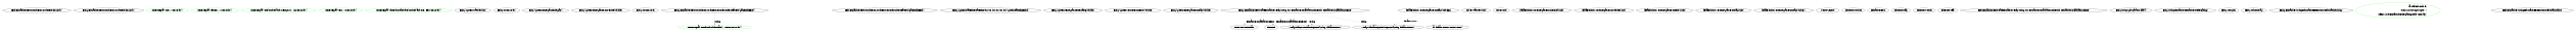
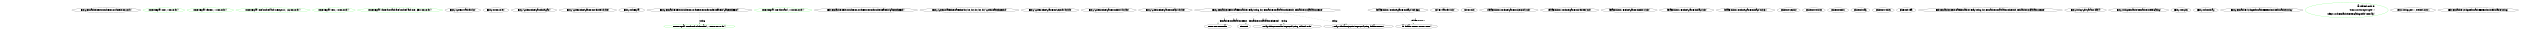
  digraph {
    node [cluster="Humanizer.Tests.DateHumanize.Verify(string, int, Humanizer.Localisation.TimeUnit, Humanizer.Localisation.Tense)" file="NumberToWordsTests.cs" span="0-0"]
    edge [color=darkseagreen4 style=dashed]
-   n1 [cluster="Humanizer.Tests.NumberToWordsTests.ToWords()" label="Exit Humanizer.Tests.NumberToWordsTests.ToWords()" span="7-7"]
    n2 [cluster="Humanizer.Tests.NumberToWordsTests.ToWords()" label="Entry Humanizer.Tests.NumberToWordsTests.ToWords()" span="7-7"]
    n3 [cluster="Humanizer.Tests.NumberToWordsTests.ToWords()" color=green community=0 label="Assert.Equal(''one'', 1.ToWords())" prediction=0 span="9-9"]
    n4 [cluster="Humanizer.Tests.NumberToWordsTests.ToWords()" color=green community=0 label="Assert.Equal(''eleven'', 11.ToWords())" prediction=1 span="11-11"]
    n5 [cluster="Humanizer.Tests.NumberToWordsTests.ToWords()" color=green community=0 label="Assert.Equal(''one hundred and twenty-two'', 122.ToWords())" prediction=2 span="12-12"]
    n6 [cluster="Humanizer.Tests.NumberToWordsTests.ToWords()" color=green community=0 label="Assert.Equal(''ten'', 10.ToWords())" prediction=3 span="10-10"]
    n7 [cluster="Humanizer.Tests.NumberToWordsTests.ToWords()" color=green community=0 label="Assert.Equal(''three thousand five hundred and one'', 3501.ToWords())" prediction=4 span="13-13"]
    n8 [cluster="System.Math.Abs(int)" label="Entry System.Math.Abs(int)"]
    n9 [cluster="int.ToWords()" label="Entry int.ToWords()" span="16-16"]
    n10 [cluster="System.TimeSpan.TimeSpan()" label="Entry System.TimeSpan.TimeSpan()"]
    n11 [cluster="System.TimeSpan.FromMinutes(double)" label="Entry System.TimeSpan.FromMinutes(double)"]
-   n12 [cluster="Unk.Equal" label="Entry Unk.ToWords" span=""]
+   n12 [cluster="Unk.Equal" label="Entry Unk.Equal" span=""]
    n13 [cluster="Humanizer.Tests.NumberToWordsTests.RoundNumbersHaveNoSpaceAtTheEnd()" label="Entry Humanizer.Tests.NumberToWordsTests.RoundNumbersHaveNoSpaceAtTheEnd()" span="17-17"]
    n14 [cluster="Humanizer.Tests.NumberToWordsTests.RoundNumbersHaveNoSpaceAtTheEnd()" color=green community=0 label="Assert.Equal(''one hundred thousand'', 100000.ToWords())" prediction=6 span="21-21"]
+   n15 [cluster="Humanizer.Tests.NumberToWordsTests.RoundNumbersHaveNoSpaceAtTheEnd()" color=green community=0 label="Assert.Equal(''one thousand'', 1000.ToWords())" prediction=8 span="20-20"]
    n16 [cluster="Humanizer.Tests.NumberToWordsTests.RoundNumbersHaveNoSpaceAtTheEnd()" label="Exit Humanizer.Tests.NumberToWordsTests.RoundNumbersHaveNoSpaceAtTheEnd()" span="17-17"]
    n17 [cluster="System.DateTime.DateTime(int, int, int, int, int, int, System.DateTimeKind)" label="Entry System.DateTime.DateTime(int, int, int, int, int, int, System.DateTimeKind)"]
-   n18 [cluster="System.TimeSpan.FromSeconds(double)" label="Entry System.TimeSpan.LetterCasing(double)"]
-   n19 [cluster="System.TimeSpan.FromHours(double)" label="Entry System.Minute.FromHours(double)"]
+   n18 [cluster="System.TimeSpan.FromSeconds(double)" label="Entry System.TimeSpan.FromSeconds(double)"]
+   n19 [cluster="System.TimeSpan.FromHours(double)" label="Entry System.TimeSpan.FromHours(double)"]
    n20 [cluster="System.TimeSpan.FromDays(double)" label="Entry System.TimeSpan.FromDays(double)"]
    n21 [label="Entry Humanizer.Tests.DateHumanize.Verify(string, int, Humanizer.Localisation.TimeUnit, Humanizer.Localisation.Tense)" span="27-27"]
    n22 [label="tense == Tense.Past" span="32-32"]
    n23 [label=timeUnit span="35-35"]
-   n24 [label="VerifyWithCurrentDate(expectedString, deltaFromNow)" span="57-57"]
+   n24 [label="VerifyWithCurrentDate(expectedString, titlizedWords)" span="57-57"]
    n25 [label="VerifyWithDateInjection(expectedString, deltaFromNow)" span="58-58"]
    n26 [label="var deltaFromNow = new Tests()" span="29-29"]
    n27 [label="unit = Math.Abs(unit)" span="30-30"]
    n28 [label="unit = -unit" span="33-33"]
    n29 [label="deltaFromNow = TimeSpan.FromSeconds(unit)" span="38-38"]
    n30 [label="deltaFromNow = TimeSpan.FromMinutes(unit)" span="41-41"]
    n31 [label="deltaFromNow = TimeSpan.FromHours(unit)" span="44-44"]
    n32 [label="deltaFromNow = TimeSpan.FromDays(unit)" span="47-47"]
    n33 [label="deltaFromNow = TimeSpan.FromDays(unit*31)" span="50-50"]
    n34 [label="deltaFromNow = TimeSpan.FromDays(unit*366)" span="53-53"]
-   n35 [label="Month.Second" span="37-37"]
+   n35 [label="TimeUnit.Second" span="37-37"]
    n36 [label="TimeUnit.Minute" span="40-40"]
-   n37 [label="Humanize.Hour" span="43-43"]
+   n37 [label="TimeUnit.Hour" span="43-43"]
    n38 [label="TimeUnit.Day" span="46-46"]
    n39 [label="TimeUnit.Month" span="49-49"]
    n40 [label="TimeUnit.Year" span="52-52"]
    n41 [label="Exit Humanizer.Tests.DateHumanize.Verify(string, int, Humanizer.Localisation.TimeUnit, Humanizer.Localisation.Tense)" span="27-27"]
    n42 [cluster="string.Split(params char[])" file="StringDehumanizeExtensions.cs" label="Entry string.Split(params char[])"]
    n43 [cluster="string.Humanize(Humanizer.LetterCasing)" file="StringDehumanizeExtensions.cs" label="Entry string.Humanize(Humanizer.LetterCasing)" span="62-62"]
    n44 [cluster="Unk.Join" file="StringDehumanizeExtensions.cs" label="Entry Unk.Join" span=""]
    n45 [cluster="Unk.ToArray" file="StringDehumanizeExtensions.cs" label="Entry Unk.ToArray" span=""]
    n46 [cluster="Humanizer.StringDehumanizeExtensions.Dehumanize(string)" file="StringDehumanizeExtensions.cs" label="Entry Humanizer.StringDehumanizeExtensions.Dehumanize(string)" span="11-11"]
    n47 [cluster="Humanizer.StringDehumanizeExtensions.Dehumanize(string)" color=green community=0 file="StringDehumanizeExtensions.cs" label="var titlizedWords = \r\n                (from word in input.Split(' ')\r\n                select word.Humanize(LetterCasing.Title)).ToArray()" prediction=9 span="13-15"]
-   n49 [cluster="Humanizer.StringDehumanizeExtensions.Dehumanize(string)" file="StringDehumanizeExtensions.cs" label="Exit Humanizer.StringDehumanizeExtensions.Dehumanize(five)" span="11-11"]
+   n48 [cluster="Humanizer.StringDehumanizeExtensions.Dehumanize(string)" file="StringDehumanizeExtensions.cs" label="return string.Join('''', titlizedWords);" span="17-17"]
+   n49 [cluster="Humanizer.StringDehumanizeExtensions.Dehumanize(string)" file="StringDehumanizeExtensions.cs" label="Exit Humanizer.StringDehumanizeExtensions.Dehumanize(string)" span="11-11"]
    n13 -> n14 [label=string]
    n21 -> n22 [label="Humanizer.Localisation.Tense"]
    n21 -> n23 [label="Humanizer.Localisation.TimeUnit"]
    n21 -> n24 [label=string]
    n21 -> n25 [label=string]
-   n34 -> n25 [label=deltaFromNow]
+   n34 -> n26 [label=deltaFromNow]
  }
